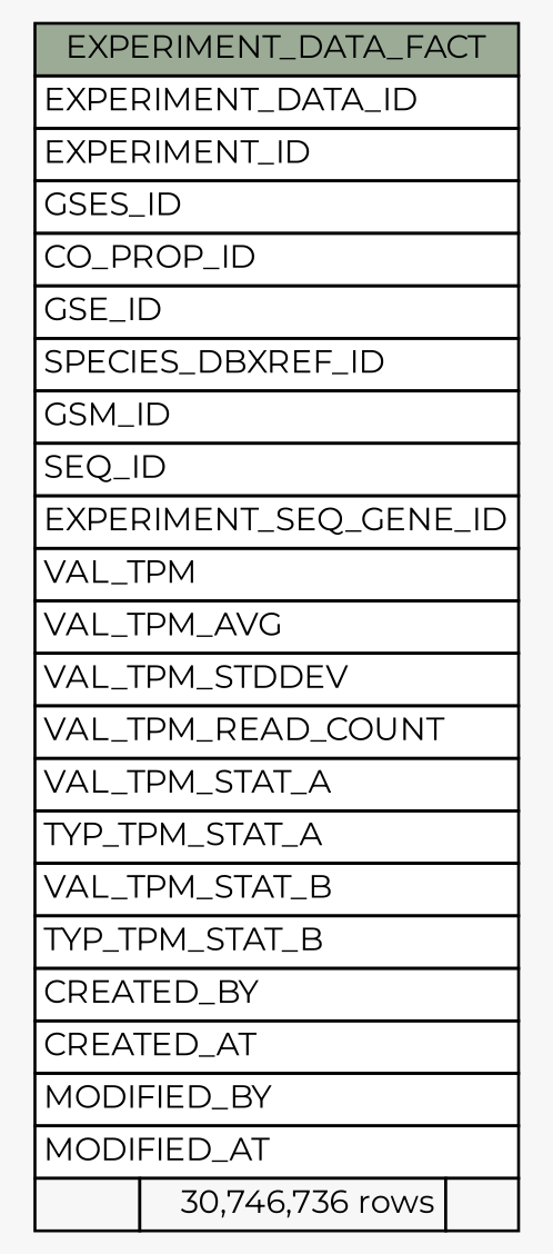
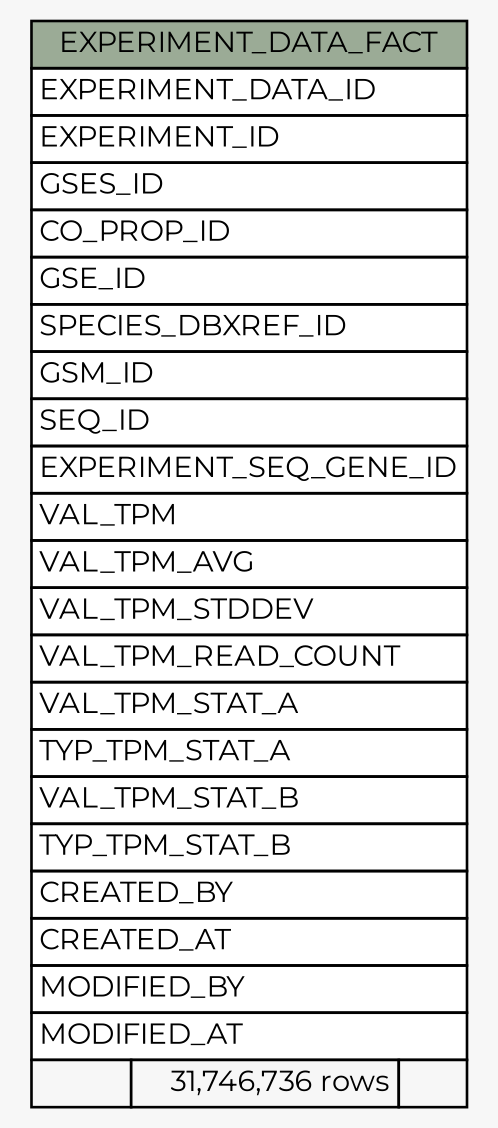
  digraph {
    bgcolor="#f7f7f7"
    fontname=Montserrat
    fontsize=11
    nodesep=0.18
    rankdir=TB
    ranksep=0.46
-   n1 [fontname=Montserrat fontsize=11 label=<     <TABLE BORDER="0" CELLBORDER="1" CELLSPACING="0" BGCOLOR="#ffffff">       <TR><TD COLSPAN="3" BGCOLOR="#9bab96" ALIGN="CENTER">EXPERIMENT_DATA_FACT</TD></TR>       <TR><TD PORT="EXPERIMENT_DATA_ID" COLSPAN="3" ALIGN="LEFT">EXPERIMENT_DATA_ID</TD></TR>       <TR><TD PORT="EXPERIMENT_ID" COLSPAN="3" ALIGN="LEFT">EXPERIMENT_ID</TD></TR>       <TR><TD PORT="GSES_ID" COLSPAN="3" ALIGN="LEFT">GSES_ID</TD></TR>       <TR><TD PORT="CO_PROP_ID" COLSPAN="3" ALIGN="LEFT">CO_PROP_ID</TD></TR>       <TR><TD PORT="GSE_ID" COLSPAN="3" ALIGN="LEFT">GSE_ID</TD></TR>       <TR><TD PORT="SPECIES_DBXREF_ID" COLSPAN="3" ALIGN="LEFT">SPECIES_DBXREF_ID</TD></TR>       <TR><TD PORT="GSM_ID" COLSPAN="3" ALIGN="LEFT">GSM_ID</TD></TR>       <TR><TD PORT="SEQ_ID" COLSPAN="3" ALIGN="LEFT">SEQ_ID</TD></TR>       <TR><TD PORT="EXPERIMENT_SEQ_GENE_ID" COLSPAN="3" ALIGN="LEFT">EXPERIMENT_SEQ_GENE_ID</TD></TR>       <TR><TD PORT="VAL_TPM" COLSPAN="3" ALIGN="LEFT">VAL_TPM</TD></TR>       <TR><TD PORT="VAL_TPM_AVG" COLSPAN="3" ALIGN="LEFT">VAL_TPM_AVG</TD></TR>       <TR><TD PORT="VAL_TPM_STDDEV" COLSPAN="3" ALIGN="LEFT">VAL_TPM_STDDEV</TD></TR>       <TR><TD PORT="VAL_TPM_READ_COUNT" COLSPAN="3" ALIGN="LEFT">VAL_TPM_READ_COUNT</TD></TR>       <TR><TD PORT="VAL_TPM_STAT_A" COLSPAN="3" ALIGN="LEFT">VAL_TPM_STAT_A</TD></TR>       <TR><TD PORT="TYP_TPM_STAT_A" COLSPAN="3" ALIGN="LEFT">TYP_TPM_STAT_A</TD></TR>       <TR><TD PORT="VAL_TPM_STAT_B" COLSPAN="3" ALIGN="LEFT">VAL_TPM_STAT_B</TD></TR>       <TR><TD PORT="TYP_TPM_STAT_B" COLSPAN="3" ALIGN="LEFT">TYP_TPM_STAT_B</TD></TR>       <TR><TD PORT="CREATED_BY" COLSPAN="3" ALIGN="LEFT">CREATED_BY</TD></TR>       <TR><TD PORT="CREATED_AT" COLSPAN="3" ALIGN="LEFT">CREATED_AT</TD></TR>       <TR><TD PORT="MODIFIED_BY" COLSPAN="3" ALIGN="LEFT">MODIFIED_BY</TD></TR>       <TR><TD PORT="MODIFIED_AT" COLSPAN="3" ALIGN="LEFT">MODIFIED_AT</TD></TR>       <TR><TD ALIGN="LEFT" BGCOLOR="#f7f7f7">  </TD><TD ALIGN="RIGHT" BGCOLOR="#f7f7f7">30,746,736 rows</TD><TD ALIGN="RIGHT" BGCOLOR="#f7f7f7">  </TD></TR>     </TABLE>> shape=plaintext]
+   n1 [fontname=Montserrat fontsize=11 label=<     <TABLE BORDER="0" CELLBORDER="1" CELLSPACING="0" BGCOLOR="#ffffff">       <TR><TD COLSPAN="3" BGCOLOR="#9bab96" ALIGN="CENTER">EXPERIMENT_DATA_FACT</TD></TR>       <TR><TD PORT="EXPERIMENT_DATA_ID" COLSPAN="3" ALIGN="LEFT">EXPERIMENT_DATA_ID</TD></TR>       <TR><TD PORT="EXPERIMENT_ID" COLSPAN="3" ALIGN="LEFT">EXPERIMENT_ID</TD></TR>       <TR><TD PORT="GSES_ID" COLSPAN="3" ALIGN="LEFT">GSES_ID</TD></TR>       <TR><TD PORT="CO_PROP_ID" COLSPAN="3" ALIGN="LEFT">CO_PROP_ID</TD></TR>       <TR><TD PORT="GSE_ID" COLSPAN="3" ALIGN="LEFT">GSE_ID</TD></TR>       <TR><TD PORT="SPECIES_DBXREF_ID" COLSPAN="3" ALIGN="LEFT">SPECIES_DBXREF_ID</TD></TR>       <TR><TD PORT="GSM_ID" COLSPAN="3" ALIGN="LEFT">GSM_ID</TD></TR>       <TR><TD PORT="SEQ_ID" COLSPAN="3" ALIGN="LEFT">SEQ_ID</TD></TR>       <TR><TD PORT="EXPERIMENT_SEQ_GENE_ID" COLSPAN="3" ALIGN="LEFT">EXPERIMENT_SEQ_GENE_ID</TD></TR>       <TR><TD PORT="VAL_TPM" COLSPAN="3" ALIGN="LEFT">VAL_TPM</TD></TR>       <TR><TD PORT="VAL_TPM_AVG" COLSPAN="3" ALIGN="LEFT">VAL_TPM_AVG</TD></TR>       <TR><TD PORT="VAL_TPM_STDDEV" COLSPAN="3" ALIGN="LEFT">VAL_TPM_STDDEV</TD></TR>       <TR><TD PORT="VAL_TPM_READ_COUNT" COLSPAN="3" ALIGN="LEFT">VAL_TPM_READ_COUNT</TD></TR>       <TR><TD PORT="VAL_TPM_STAT_A" COLSPAN="3" ALIGN="LEFT">VAL_TPM_STAT_A</TD></TR>       <TR><TD PORT="TYP_TPM_STAT_A" COLSPAN="3" ALIGN="LEFT">TYP_TPM_STAT_A</TD></TR>       <TR><TD PORT="VAL_TPM_STAT_B" COLSPAN="3" ALIGN="LEFT">VAL_TPM_STAT_B</TD></TR>       <TR><TD PORT="TYP_TPM_STAT_B" COLSPAN="3" ALIGN="LEFT">TYP_TPM_STAT_B</TD></TR>       <TR><TD PORT="CREATED_BY" COLSPAN="3" ALIGN="LEFT">CREATED_BY</TD></TR>       <TR><TD PORT="CREATED_AT" COLSPAN="3" ALIGN="LEFT">CREATED_AT</TD></TR>       <TR><TD PORT="MODIFIED_BY" COLSPAN="3" ALIGN="LEFT">MODIFIED_BY</TD></TR>       <TR><TD PORT="MODIFIED_AT" COLSPAN="3" ALIGN="LEFT">MODIFIED_AT</TD></TR>       <TR><TD ALIGN="LEFT" BGCOLOR="#f7f7f7">  </TD><TD ALIGN="RIGHT" BGCOLOR="#f7f7f7">31,746,736 rows</TD><TD ALIGN="RIGHT" BGCOLOR="#f7f7f7">  </TD></TR>     </TABLE>> shape=plaintext]
  }
